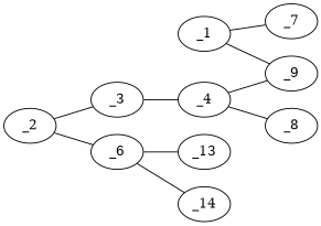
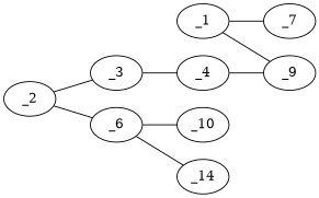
  graph {
    rankdir=LR
    node [charge=0 chem=1 symbol="C  " x=3.7321 y=-1.75]
    edge [valence=1]
    _1 [x=4.5981 y=-1.25]
    _7 [chem=2 symbol="O  " x=5.4641]
    _9 [chem=4 symbol="N  "]
    _2 [y=0.25]
    _3 [x=2.866 y=-0.25]
    _6 [chem=4 symbol="N  " y=1.25]
    _4 [x=2.866 y=-1.25]
-   _10 [chem=4 symbol="N  " x=4.5981 y=1.75 label=_13]
+   _10 [chem=4 symbol="N  " x=4.5981 y=1.75]
    n9 [label=_14 x=2.866 y=1.75]
-   _8 [chem=2 symbol="O  " x=2]
    _1 -- _7
    _1 -- _9
    _2 -- _3 [valence=2]
    _2 -- _6
    _3 -- _4
    _6 -- _10
    _6 -- n9
    _4 -- _9 [valence=2]
-   _4 -- _8
  }
